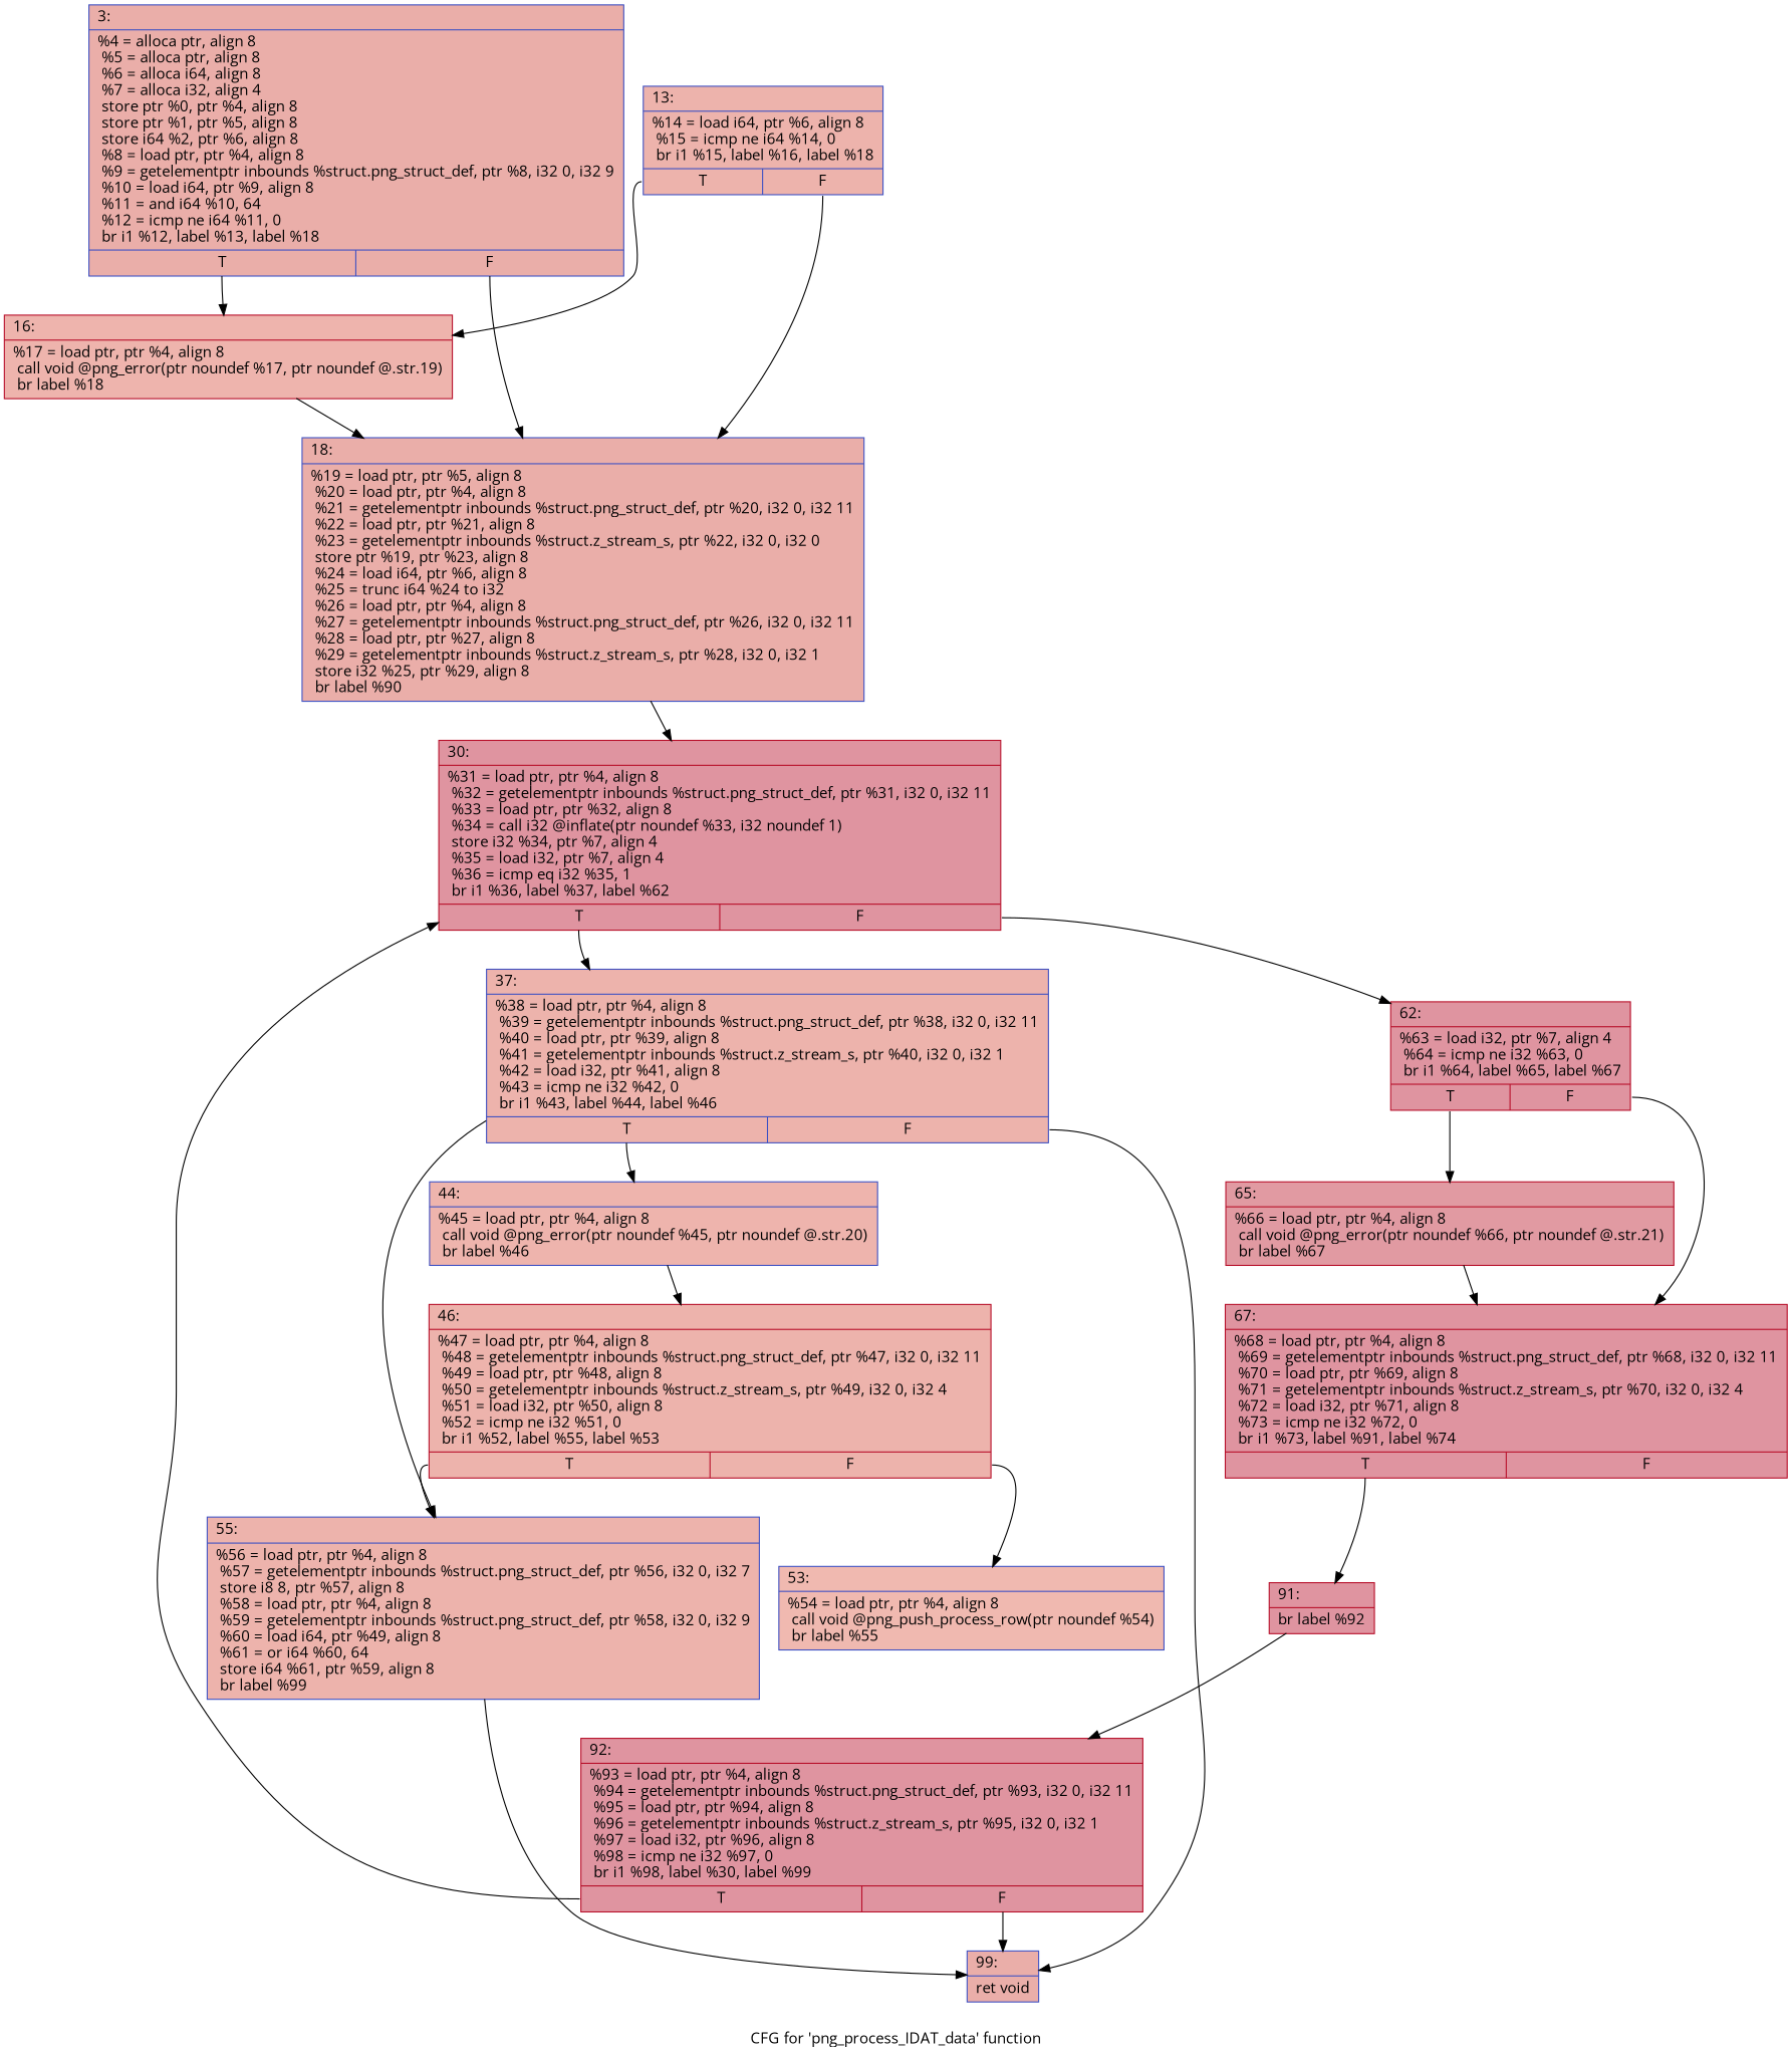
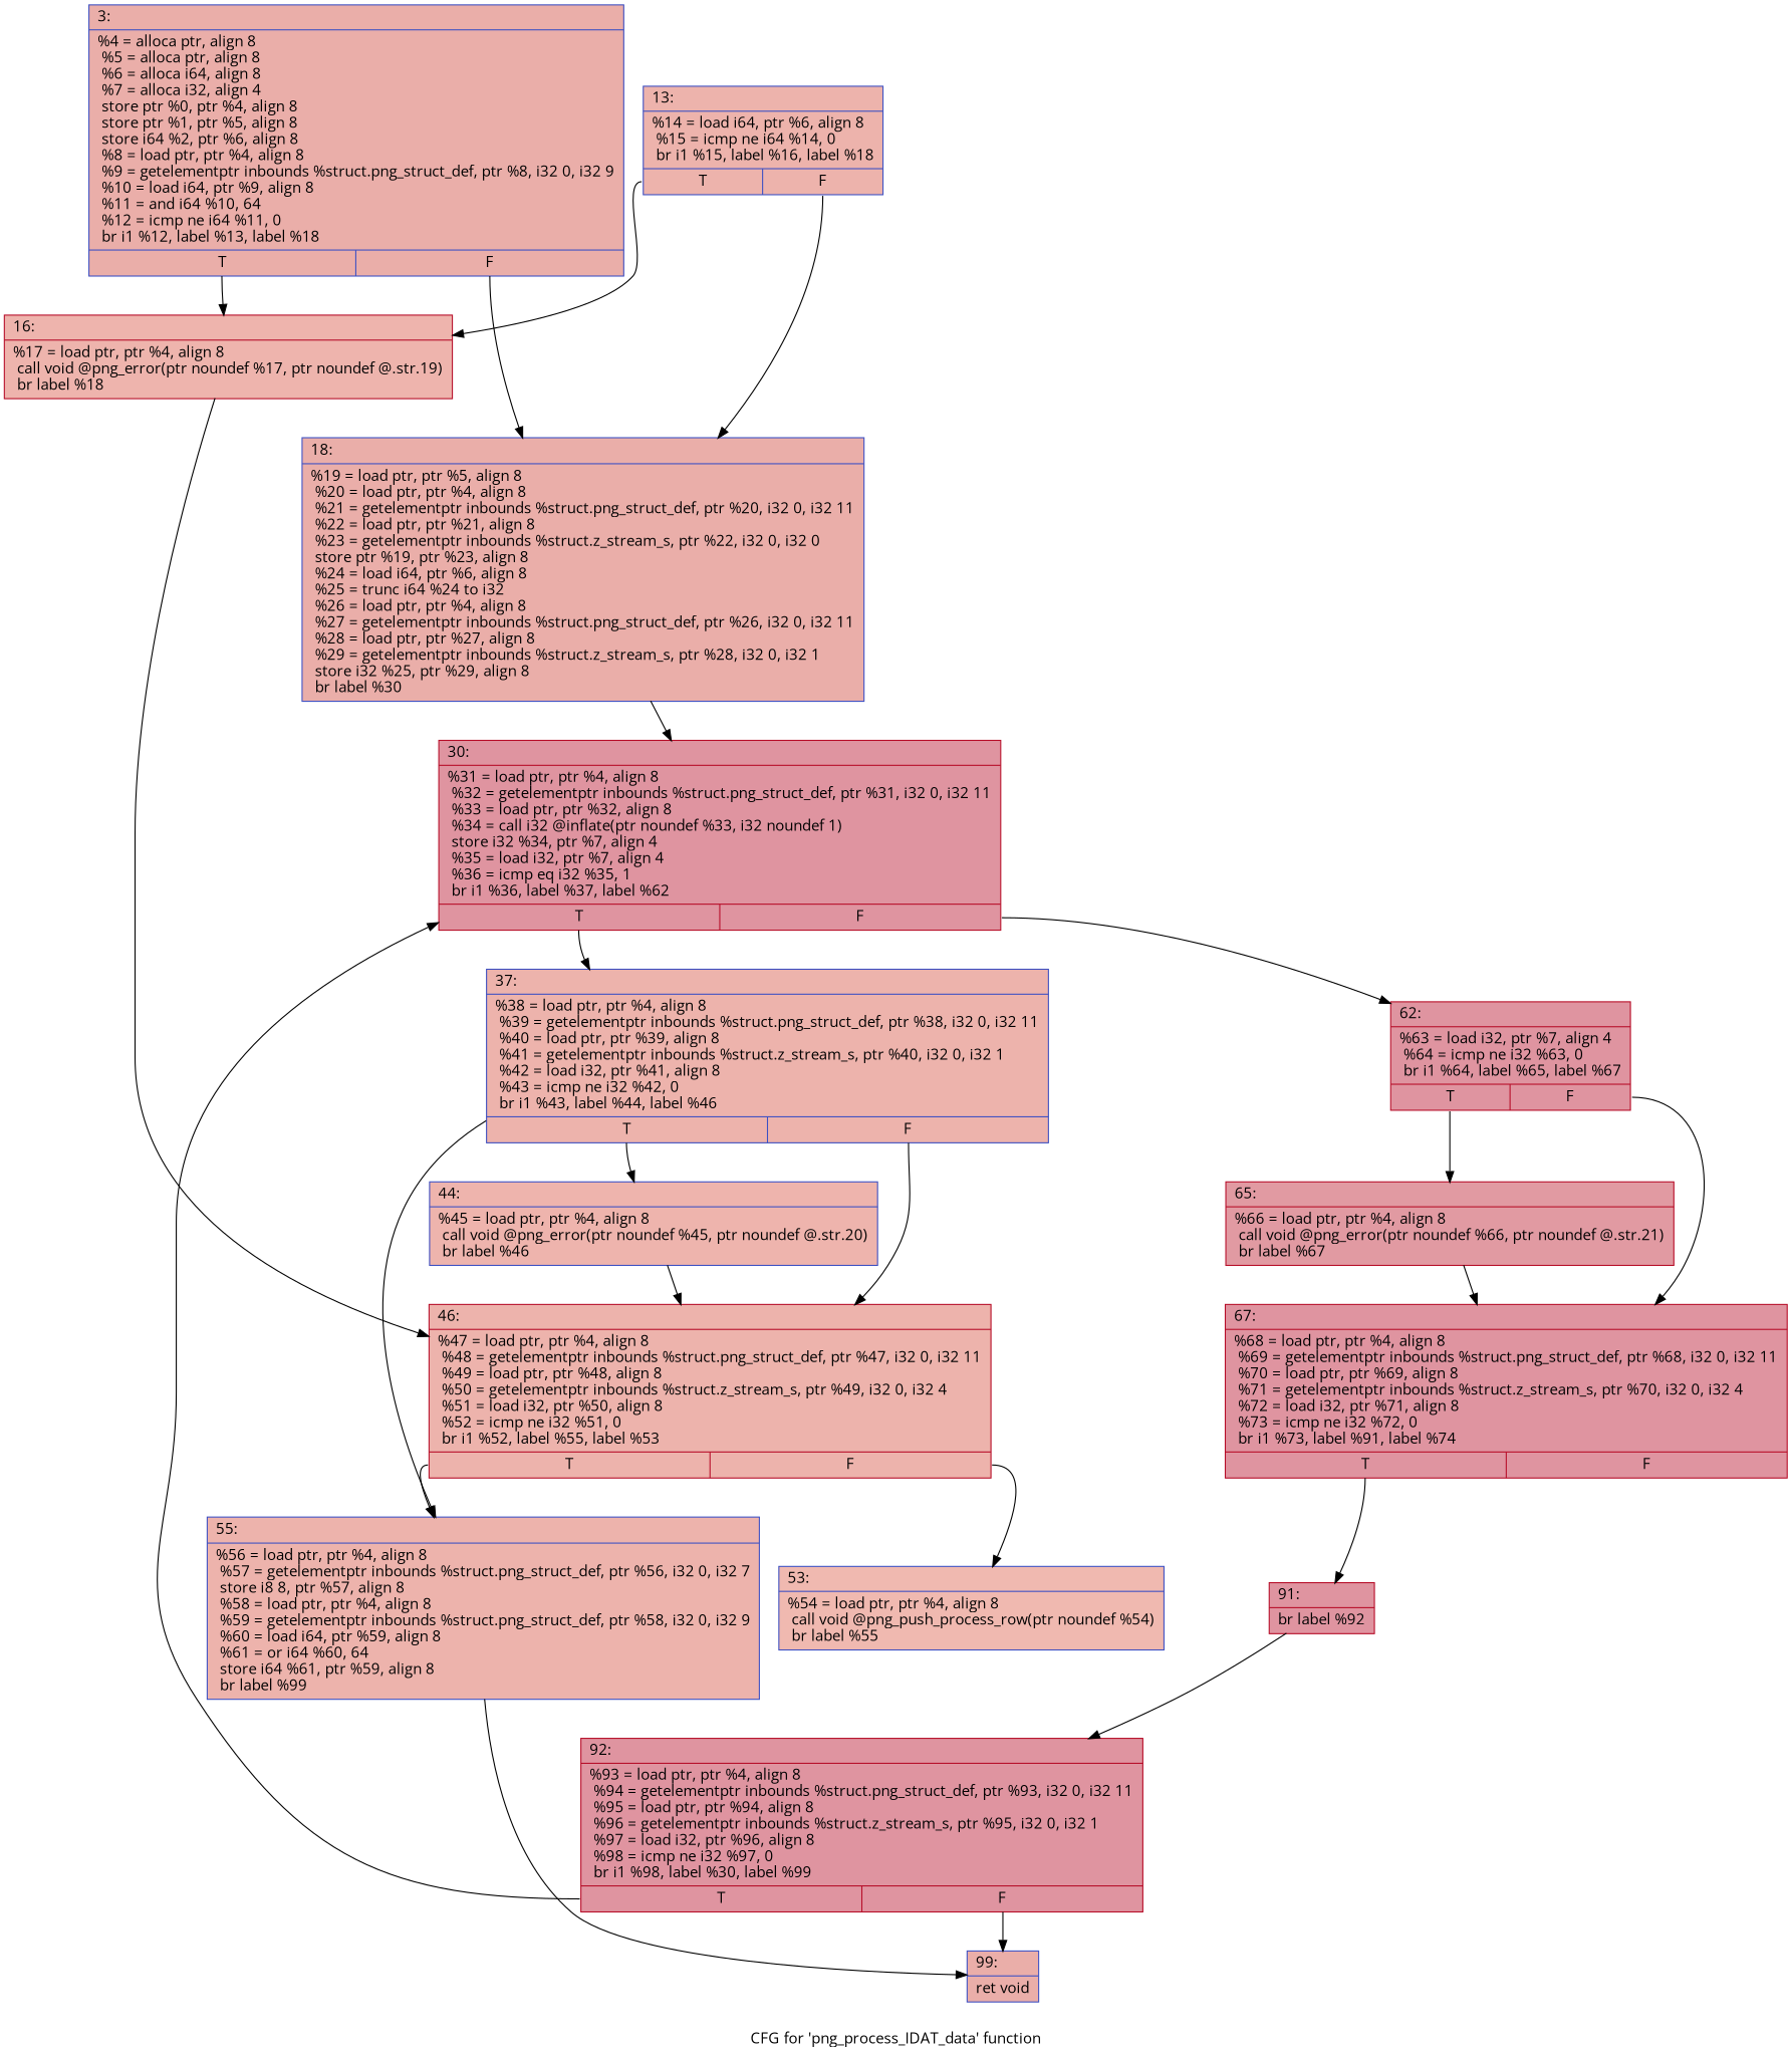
  digraph {
    fontname="Open Sans"
    label="CFG for 'png_process_IDAT_data' function"
    node [color="#3d50c3ff" fillcolor="#b70d2870" fontname="Open Sans" shape=record style=filled]
    edge [fontname="Open Sans" tailport=s0]
    n1 [fillcolor="#d0473d70" label="{3:\l|  %4 = alloca ptr, align 8\l  %5 = alloca ptr, align 8\l  %6 = alloca i64, align 8\l  %7 = alloca i32, align 4\l  store ptr %0, ptr %4, align 8\l  store ptr %1, ptr %5, align 8\l  store i64 %2, ptr %6, align 8\l  %8 = load ptr, ptr %4, align 8\l  %9 = getelementptr inbounds %struct.png_struct_def, ptr %8, i32 0, i32 9\l  %10 = load i64, ptr %9, align 8\l  %11 = and i64 %10, 64\l  %12 = icmp ne i64 %11, 0\l  br i1 %12, label %13, label %18\l|{<s0>T|<s1>F}}"]
-   n2 [fillcolor="#d0473d70" label="{18:\l|  %19 = load ptr, ptr %5, align 8\l  %20 = load ptr, ptr %4, align 8\l  %21 = getelementptr inbounds %struct.png_struct_def, ptr %20, i32 0, i32 11\l  %22 = load ptr, ptr %21, align 8\l  %23 = getelementptr inbounds %struct.z_stream_s, ptr %22, i32 0, i32 0\l  store ptr %19, ptr %23, align 8\l  %24 = load i64, ptr %6, align 8\l  %25 = trunc i64 %24 to i32\l  %26 = load ptr, ptr %4, align 8\l  %27 = getelementptr inbounds %struct.png_struct_def, ptr %26, i32 0, i32 11\l  %28 = load ptr, ptr %27, align 8\l  %29 = getelementptr inbounds %struct.z_stream_s, ptr %28, i32 0, i32 1\l  store i32 %25, ptr %29, align 8\l  br label %90\l}"]
+   n2 [fillcolor="#d0473d70" label="{18:\l|  %19 = load ptr, ptr %5, align 8\l  %20 = load ptr, ptr %4, align 8\l  %21 = getelementptr inbounds %struct.png_struct_def, ptr %20, i32 0, i32 11\l  %22 = load ptr, ptr %21, align 8\l  %23 = getelementptr inbounds %struct.z_stream_s, ptr %22, i32 0, i32 0\l  store ptr %19, ptr %23, align 8\l  %24 = load i64, ptr %6, align 8\l  %25 = trunc i64 %24 to i32\l  %26 = load ptr, ptr %4, align 8\l  %27 = getelementptr inbounds %struct.png_struct_def, ptr %26, i32 0, i32 11\l  %28 = load ptr, ptr %27, align 8\l  %29 = getelementptr inbounds %struct.z_stream_s, ptr %28, i32 0, i32 1\l  store i32 %25, ptr %29, align 8\l  br label %30\l}"]
    n3 [color="#b70d28ff" fillcolor="#d8564670" label="{16:\l|  %17 = load ptr, ptr %4, align 8\l  call void @png_error(ptr noundef %17, ptr noundef @.str.19)\l  br label %18\l}"]
    n4 [fillcolor="#d6524470" label="{13:\l|  %14 = load i64, ptr %6, align 8\l  %15 = icmp ne i64 %14, 0\l  br i1 %15, label %16, label %18\l|{<s0>T|<s1>F}}"]
    n5 [color="#b70d28ff" label="{30:\l|  %31 = load ptr, ptr %4, align 8\l  %32 = getelementptr inbounds %struct.png_struct_def, ptr %31, i32 0, i32 11\l  %33 = load ptr, ptr %32, align 8\l  %34 = call i32 @inflate(ptr noundef %33, i32 noundef 1)\l  store i32 %34, ptr %7, align 4\l  %35 = load i32, ptr %7, align 4\l  %36 = icmp eq i32 %35, 1\l  br i1 %36, label %37, label %62\l|{<s0>T|<s1>F}}"]
    n6 [fillcolor="#d6524470" label="{37:\l|  %38 = load ptr, ptr %4, align 8\l  %39 = getelementptr inbounds %struct.png_struct_def, ptr %38, i32 0, i32 11\l  %40 = load ptr, ptr %39, align 8\l  %41 = getelementptr inbounds %struct.z_stream_s, ptr %40, i32 0, i32 1\l  %42 = load i32, ptr %41, align 8\l  %43 = icmp ne i32 %42, 0\l  br i1 %43, label %44, label %46\l|{<s0>T|<s1>F}}"]
    n7 [color="#b70d28ff" label="{62:\l|  %63 = load i32, ptr %7, align 4\l  %64 = icmp ne i32 %63, 0\l  br i1 %64, label %65, label %67\l|{<s0>T|<s1>F}}"]
    n8 [fillcolor="#d8564670" label="{44:\l|  %45 = load ptr, ptr %4, align 8\l  call void @png_error(ptr noundef %45, ptr noundef @.str.20)\l  br label %46\l}"]
    n9 [color="#b70d28ff" fillcolor="#d6524470" label="{46:\l|  %47 = load ptr, ptr %4, align 8\l  %48 = getelementptr inbounds %struct.png_struct_def, ptr %47, i32 0, i32 11\l  %49 = load ptr, ptr %48, align 8\l  %50 = getelementptr inbounds %struct.z_stream_s, ptr %49, i32 0, i32 4\l  %51 = load i32, ptr %50, align 8\l  %52 = icmp ne i32 %51, 0\l  br i1 %52, label %55, label %53\l|{<s0>T|<s1>F}}"]
-   n10 [fillcolor="#d6524470" label="{55:\l|  %56 = load ptr, ptr %4, align 8\l  %57 = getelementptr inbounds %struct.png_struct_def, ptr %56, i32 0, i32 7\l  store i8 8, ptr %57, align 8\l  %58 = load ptr, ptr %4, align 8\l  %59 = getelementptr inbounds %struct.png_struct_def, ptr %58, i32 0, i32 9\l  %60 = load i64, ptr %49, align 8\l  %61 = or i64 %60, 64\l  store i64 %61, ptr %59, align 8\l  br label %99\l}"]
+   n10 [fillcolor="#d6524470" label="{55:\l|  %56 = load ptr, ptr %4, align 8\l  %57 = getelementptr inbounds %struct.png_struct_def, ptr %56, i32 0, i32 7\l  store i8 8, ptr %57, align 8\l  %58 = load ptr, ptr %4, align 8\l  %59 = getelementptr inbounds %struct.png_struct_def, ptr %58, i32 0, i32 9\l  %60 = load i64, ptr %59, align 8\l  %61 = or i64 %60, 64\l  store i64 %61, ptr %59, align 8\l  br label %99\l}"]
    n11 [color="#b70d28ff" fillcolor="#bb1b2c70" label="{65:\l|  %66 = load ptr, ptr %4, align 8\l  call void @png_error(ptr noundef %66, ptr noundef @.str.21)\l  br label %67\l}"]
    n12 [color="#b70d28ff" label="{67:\l|  %68 = load ptr, ptr %4, align 8\l  %69 = getelementptr inbounds %struct.png_struct_def, ptr %68, i32 0, i32 11\l  %70 = load ptr, ptr %69, align 8\l  %71 = getelementptr inbounds %struct.z_stream_s, ptr %70, i32 0, i32 4\l  %72 = load i32, ptr %71, align 8\l  %73 = icmp ne i32 %72, 0\l  br i1 %73, label %91, label %74\l|{<s0>T|<s1>F}}"]
    n13 [fillcolor="#de614d70" label="{53:\l|  %54 = load ptr, ptr %4, align 8\l  call void @png_push_process_row(ptr noundef %54)\l  br label %55\l}"]
    n14 [color="#b70d28ff" label="{91:\l|  br label %92\l}"]
    n15 [fillcolor="#d0473d70" label="{99:\l|  ret void\l}"]
    n16 [color="#b70d28ff" label="{92:\l|  %93 = load ptr, ptr %4, align 8\l  %94 = getelementptr inbounds %struct.png_struct_def, ptr %93, i32 0, i32 11\l  %95 = load ptr, ptr %94, align 8\l  %96 = getelementptr inbounds %struct.z_stream_s, ptr %95, i32 0, i32 1\l  %97 = load i32, ptr %96, align 8\l  %98 = icmp ne i32 %97, 0\l  br i1 %98, label %30, label %99\l|{<s0>T|<s1>F}}"]
    n1 -> n2 [tailport=s1]
    n1 -> n3
    n2 -> n5 [tailport=""]
-   n3 -> n2 [tailport=""]
+   n3 -> n9 [tailport=""]
    n4 -> n2 [tailport=s1]
    n4 -> n3
    n5 -> n6
    n5 -> n7 [tailport=s1]
    n6 -> n8
-   n6 -> n15 [tailport=s1]
+   n6 -> n9 [tailport=s1]
    n6 -> n10 [tailport=""]
    n7 -> n11
    n7 -> n12 [tailport=s1]
    n8 -> n9 [tailport=""]
    n9 -> n10
    n9 -> n13 [tailport=s1]
    n10 -> n15 [tailport=""]
    n11 -> n12 [tailport=""]
    n12 -> n14
    n14 -> n16 [tailport=""]
    n16 -> n5
    n16 -> n15 [tailport=s1]
  }
